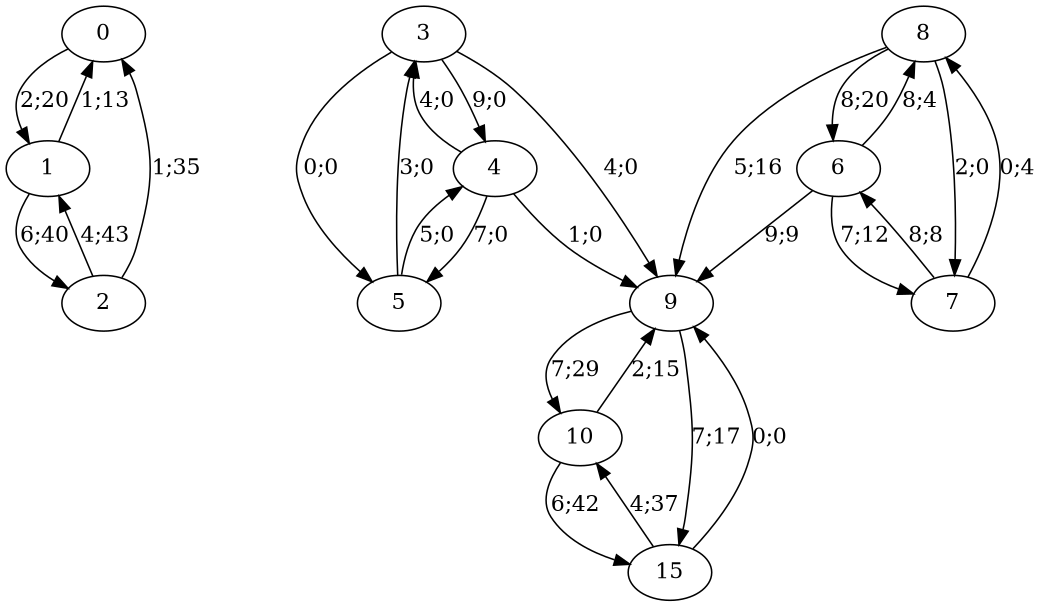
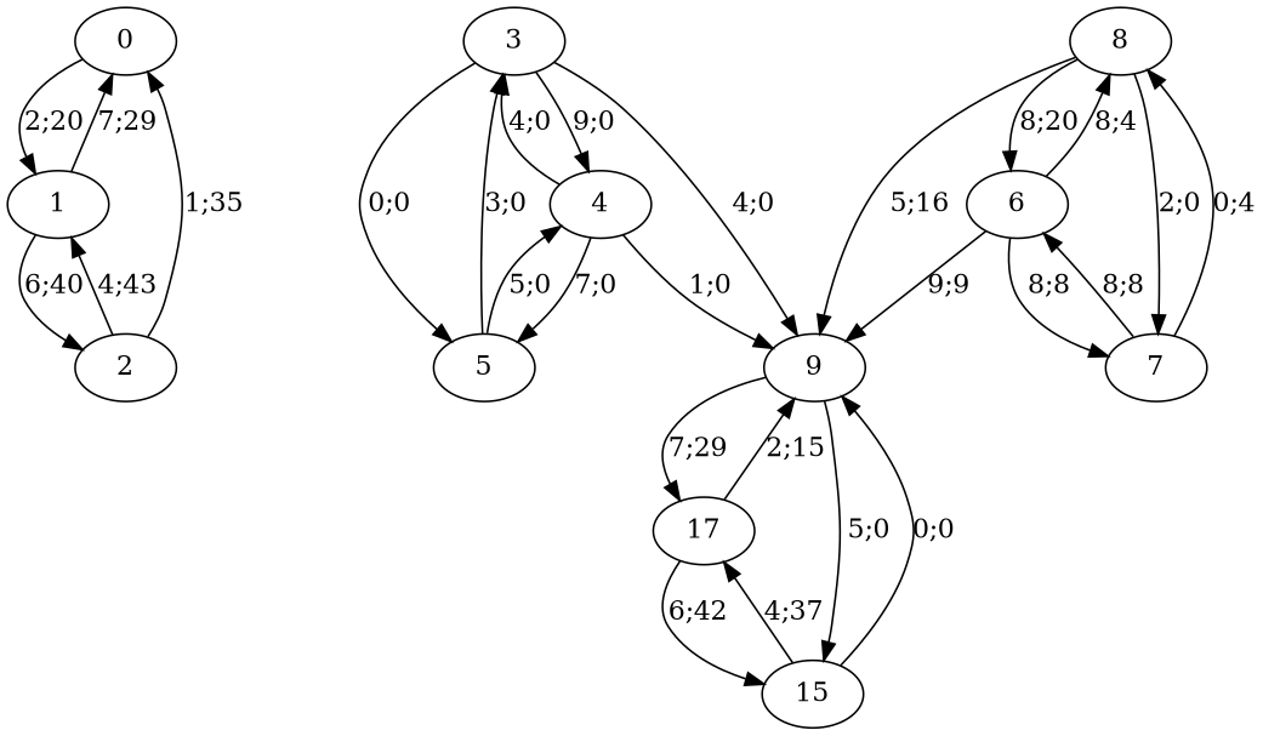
  digraph {
    edge [color=black]
    0
    1
    2
    3
    9
    4
    5
-   10
+   10 [label=17]
    n9 [label=15]
    8
    6
    7
    0 -> 1 [label="2;20"]
-   1 -> 0 [label="1;13"]
+   1 -> 0 [label="7;29"]
    1 -> 2 [label="6;40"]
    2 -> 0 [label="1;35"]
    2 -> 1 [label="4;43"]
    3 -> 9 [label="4;0"]
    3 -> 4 [label="9;0"]
    3 -> 5 [label="0;0"]
    9 -> 10 [label="7;29"]
-   9 -> n9 [label="7;17"]
+   9 -> n9 [label="5;0"]
    4 -> 3 [label="4;0"]
    4 -> 9 [label="1;0"]
    4 -> 5 [label="7;0"]
    5 -> 3 [label="3;0"]
    5 -> 4 [label="5;0"]
    10 -> 9 [label="2;15"]
    10 -> n9 [label="6;42"]
    n9 -> 9 [label="0;0"]
    n9 -> 10 [label="4;37"]
    8 -> 9 [label="5;16"]
    8 -> 6 [label="8;20"]
    8 -> 7 [label="2;0"]
    6 -> 9 [label="9;9"]
    6 -> 8 [label="8;4"]
-   6 -> 7 [label="7;12"]
+   6 -> 7 [label="8;8"]
    7 -> 8 [label="0;4"]
    7 -> 6 [label="8;8"]
  }
